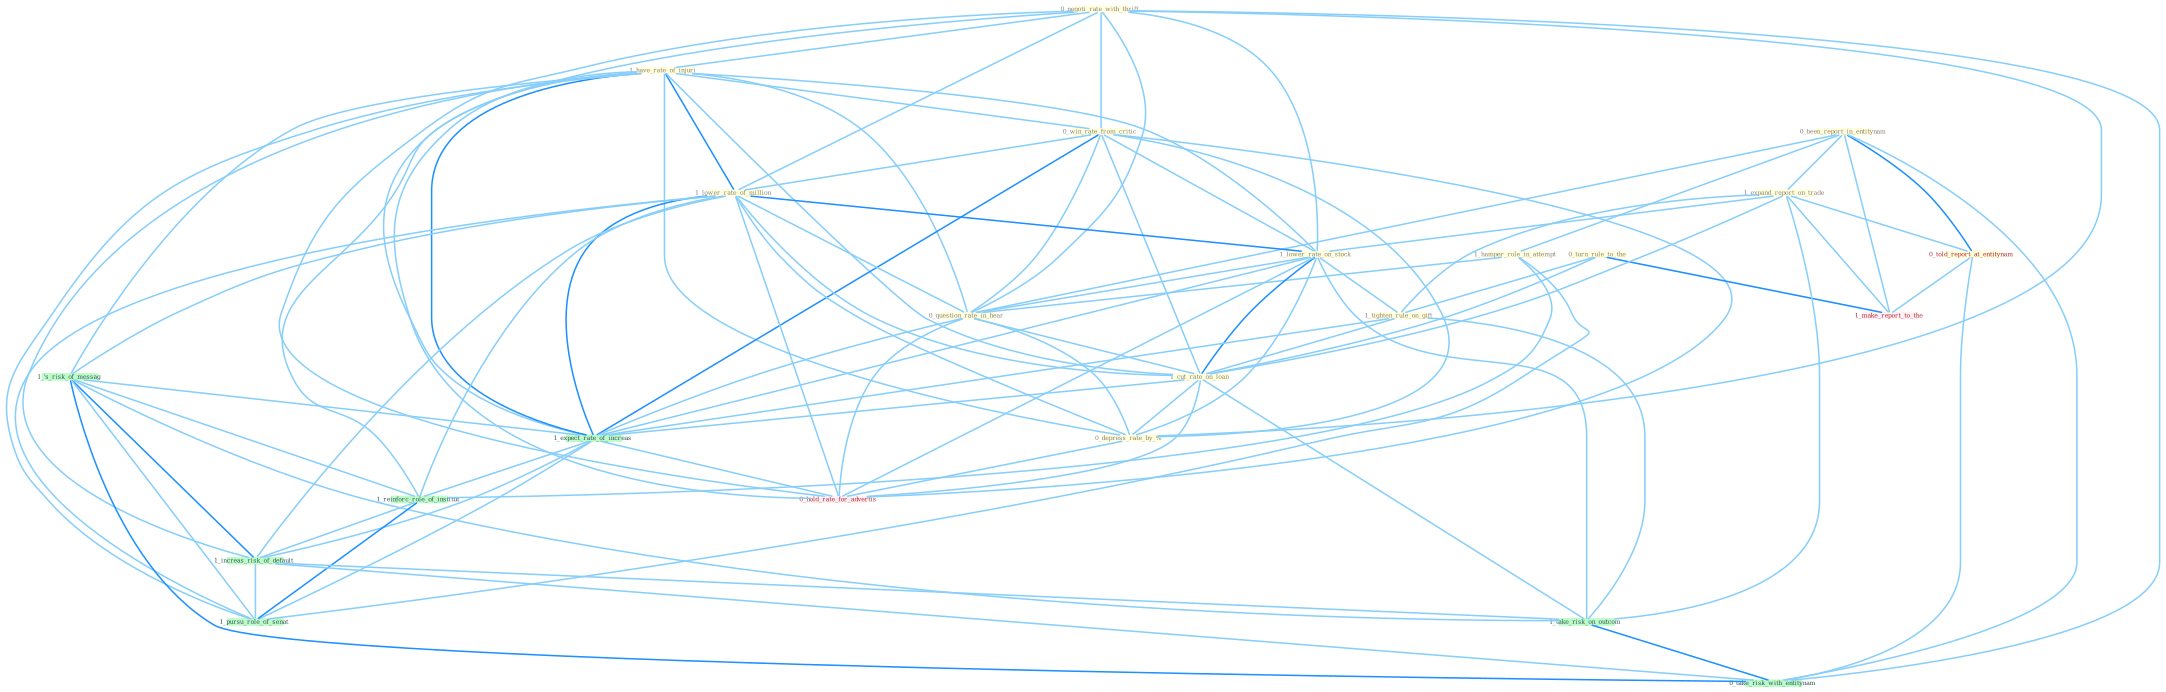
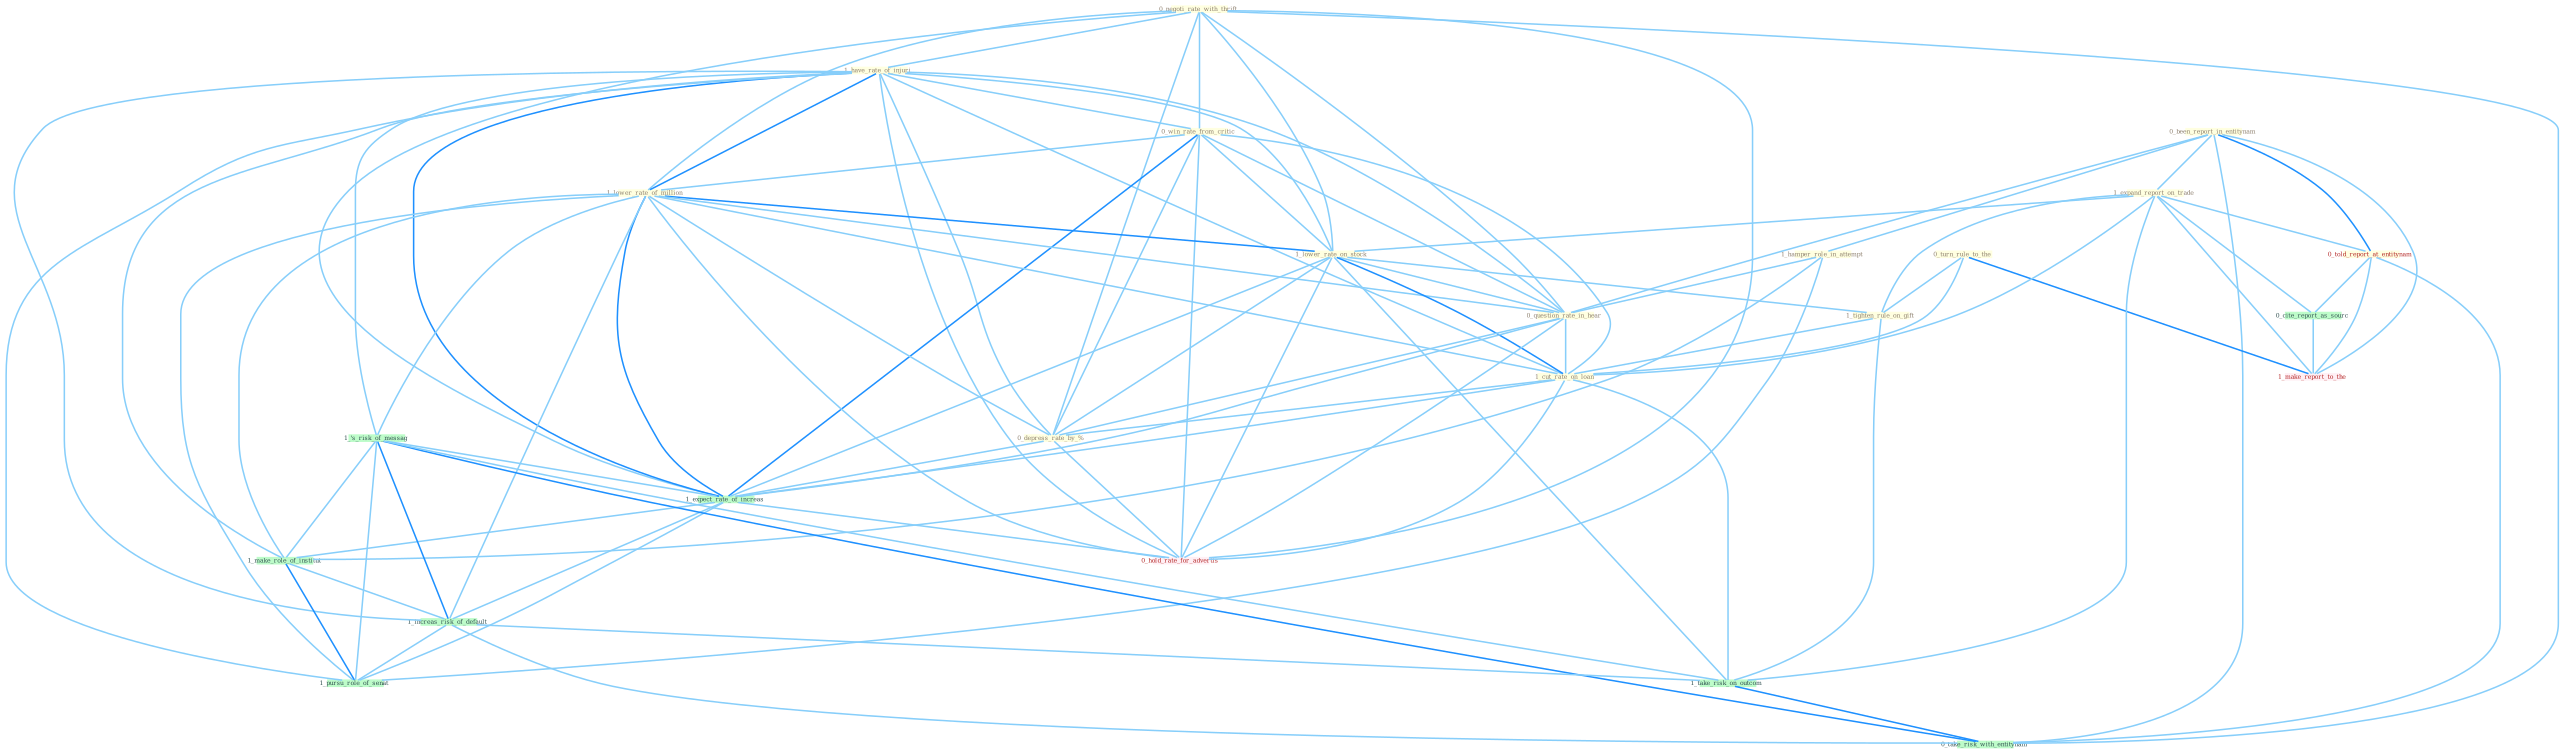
  graph {
    node [color="#ffffe0" fixedsize=true fontcolor="#8b7d6b" fontsize=4 shape=polygon style=filled]
    edge [color="#87cefa" w=1]
    "0_negoti_rate_with_thrift " [height=.06 width=.5]
    "0_been_report_in_entitynam " [height=.06 width=.5]
    "1_have_rate_of_injuri " [height=.06 width=.5]
    "0_win_rate_from_critic " [height=.06 width=.5]
    "0_turn_rule_to_the " [height=.06 width=.5]
    "1_hamper_role_in_attempt " [height=.06 width=.5]
    "1_expand_report_on_trade " [height=.06 width=.5]
    "1_lower_rate_of_million " [height=.06 width=.5]
    "1_lower_rate_on_stock " [height=.06 width=.5]
    "0_question_rate_in_hear " [height=.06 width=.5]
    "0_told_report_at_entitynam " [fontcolor="#b22222" height=.06 width=.5]
    "1_tighten_rule_on_gift " [height=.06 width=.5]
    "1_cut_rate_on_loan " [height=.06 width=.5]
    "0_depress_rate_by_% " [height=.06 width=.5]
    "1_make_report_to_the " [color="#fff0f5" fontcolor="#b22222" height=.06 width=.5]
    "0_hold_rate_for_advertis " [color="#fff0f5" fontcolor="#b22222" height=.06 width=.5]
    "1_expect_rate_of_increas " [color="#BDFCC9" fontcolor="#2f4f4f" height=.06 width=.5]
    "0_take_risk_with_entitynam " [color="#BDFCC9" fontcolor="#2f4f4f" height=.06 width=.5]
    "1_'s_risk_of_messag " [color="#BDFCC9" fontcolor="#2f4f4f" height=.06 width=.5]
-   "1_reinforc_role_of_institut " [color="#BDFCC9" fontcolor="#2f4f4f" height=.06 width=.5]
+   "1_reinforc_role_of_institut " [color="#BDFCC9" fontcolor="#2f4f4f" height=.06 width=.5 label="1_make_role_of_institut"]
    "1_increas_risk_of_default " [color="#BDFCC9" fontcolor="#2f4f4f" height=.06 width=.5]
    "1_pursu_role_of_senat " [color="#BDFCC9" fontcolor="#2f4f4f" height=.06 width=.5]
+   "0_cite_report_as_sourc " [color="#BDFCC9" fontcolor="#2f4f4f" height=.06 width=.5]
    "1_take_risk_on_outcom " [color="#BDFCC9" fontcolor="#2f4f4f" height=.06 width=.5]
    subgraph sub_1 {
      "0_negoti_rate_with_thrift "
      "0_been_report_in_entitynam "
      "1_have_rate_of_injuri "
      "0_win_rate_from_critic "
      "0_turn_rule_to_the "
      "1_hamper_role_in_attempt "
      "1_expand_report_on_trade "
      "1_lower_rate_of_million "
      "1_lower_rate_on_stock "
      "0_question_rate_in_hear "
      "0_told_report_at_entitynam "
      "1_tighten_rule_on_gift "
      "1_cut_rate_on_loan "
      "0_depress_rate_by_% "
    }
    subgraph sub_2 {
      "1_make_report_to_the "
      "0_hold_rate_for_advertis "
    }
    "0_negoti_rate_with_thrift " -- "1_have_rate_of_injuri "
    "0_negoti_rate_with_thrift " -- "0_win_rate_from_critic "
    "0_negoti_rate_with_thrift " -- "1_lower_rate_of_million "
    "0_negoti_rate_with_thrift " -- "1_lower_rate_on_stock "
    "0_negoti_rate_with_thrift " -- "0_question_rate_in_hear "
    "0_negoti_rate_with_thrift " -- "0_depress_rate_by_% "
    "0_negoti_rate_with_thrift " -- "0_hold_rate_for_advertis "
    "0_negoti_rate_with_thrift " -- "1_expect_rate_of_increas "
    "0_negoti_rate_with_thrift " -- "0_take_risk_with_entitynam "
    "0_been_report_in_entitynam " -- "1_hamper_role_in_attempt "
    "0_been_report_in_entitynam " -- "1_expand_report_on_trade "
    "0_been_report_in_entitynam " -- "0_question_rate_in_hear "
    "0_been_report_in_entitynam " -- "0_told_report_at_entitynam " [color="#1e90ff" w=2]
    "0_been_report_in_entitynam " -- "1_make_report_to_the "
    "0_been_report_in_entitynam " -- "0_take_risk_with_entitynam "
    "1_have_rate_of_injuri " -- "0_win_rate_from_critic "
    "1_have_rate_of_injuri " -- "1_lower_rate_of_million " [color="#1e90ff" w=2]
    "1_have_rate_of_injuri " -- "1_lower_rate_on_stock "
    "1_have_rate_of_injuri " -- "0_question_rate_in_hear "
    "1_have_rate_of_injuri " -- "1_cut_rate_on_loan "
    "1_have_rate_of_injuri " -- "0_depress_rate_by_% "
    "1_have_rate_of_injuri " -- "0_hold_rate_for_advertis "
    "1_have_rate_of_injuri " -- "1_expect_rate_of_increas " [color="#1e90ff" w=2]
    "1_have_rate_of_injuri " -- "1_'s_risk_of_messag "
    "1_have_rate_of_injuri " -- "1_reinforc_role_of_institut "
    "1_have_rate_of_injuri " -- "1_increas_risk_of_default "
    "1_have_rate_of_injuri " -- "1_pursu_role_of_senat "
    "0_win_rate_from_critic " -- "1_lower_rate_of_million "
    "0_win_rate_from_critic " -- "1_lower_rate_on_stock "
    "0_win_rate_from_critic " -- "0_question_rate_in_hear "
    "0_win_rate_from_critic " -- "1_cut_rate_on_loan "
    "0_win_rate_from_critic " -- "0_depress_rate_by_% "
    "0_win_rate_from_critic " -- "0_hold_rate_for_advertis "
    "0_win_rate_from_critic " -- "1_expect_rate_of_increas " [color="#1e90ff"]
    "0_turn_rule_to_the " -- "1_tighten_rule_on_gift "
    "0_turn_rule_to_the " -- "1_cut_rate_on_loan "
    "0_turn_rule_to_the " -- "1_make_report_to_the " [color="#1e90ff" w=2]
    "1_hamper_role_in_attempt " -- "0_question_rate_in_hear "
    "1_hamper_role_in_attempt " -- "1_reinforc_role_of_institut "
    "1_hamper_role_in_attempt " -- "1_pursu_role_of_senat "
    "1_expand_report_on_trade " -- "1_lower_rate_on_stock "
    "1_expand_report_on_trade " -- "0_told_report_at_entitynam "
    "1_expand_report_on_trade " -- "1_tighten_rule_on_gift "
    "1_expand_report_on_trade " -- "1_cut_rate_on_loan "
    "1_expand_report_on_trade " -- "1_make_report_to_the "
+   "1_expand_report_on_trade " -- "0_cite_report_as_sourc "
    "1_expand_report_on_trade " -- "1_take_risk_on_outcom "
    "1_lower_rate_of_million " -- "1_lower_rate_on_stock " [color="#1e90ff" w=2]
    "1_lower_rate_of_million " -- "0_question_rate_in_hear "
    "1_lower_rate_of_million " -- "1_cut_rate_on_loan "
    "1_lower_rate_of_million " -- "0_depress_rate_by_% "
    "1_lower_rate_of_million " -- "0_hold_rate_for_advertis "
    "1_lower_rate_of_million " -- "1_expect_rate_of_increas " [color="#1e90ff" w=2]
    "1_lower_rate_of_million " -- "1_'s_risk_of_messag "
    "1_lower_rate_of_million " -- "1_reinforc_role_of_institut "
    "1_lower_rate_of_million " -- "1_increas_risk_of_default "
    "1_lower_rate_of_million " -- "1_pursu_role_of_senat "
    "1_lower_rate_on_stock " -- "0_question_rate_in_hear "
    "1_lower_rate_on_stock " -- "1_tighten_rule_on_gift "
    "1_lower_rate_on_stock " -- "1_cut_rate_on_loan " [color="#1e90ff" w=2]
    "1_lower_rate_on_stock " -- "0_depress_rate_by_% "
    "1_lower_rate_on_stock " -- "0_hold_rate_for_advertis "
    "1_lower_rate_on_stock " -- "1_expect_rate_of_increas "
    "1_lower_rate_on_stock " -- "1_take_risk_on_outcom "
    "0_question_rate_in_hear " -- "1_cut_rate_on_loan "
    "0_question_rate_in_hear " -- "0_depress_rate_by_% "
    "0_question_rate_in_hear " -- "0_hold_rate_for_advertis "
    "0_question_rate_in_hear " -- "1_expect_rate_of_increas "
    "0_told_report_at_entitynam " -- "1_make_report_to_the "
    "0_told_report_at_entitynam " -- "0_take_risk_with_entitynam "
+   "0_told_report_at_entitynam " -- "0_cite_report_as_sourc "
    "1_tighten_rule_on_gift " -- "1_cut_rate_on_loan "
    "1_tighten_rule_on_gift " -- "1_take_risk_on_outcom "
    "1_cut_rate_on_loan " -- "0_depress_rate_by_% "
    "1_cut_rate_on_loan " -- "0_hold_rate_for_advertis "
    "1_cut_rate_on_loan " -- "1_expect_rate_of_increas "
    "1_cut_rate_on_loan " -- "1_take_risk_on_outcom "
    "0_depress_rate_by_% " -- "0_hold_rate_for_advertis "
-   "1_tighten_rule_on_gift " -- "1_expect_rate_of_increas "
+   "0_depress_rate_by_% " -- "1_expect_rate_of_increas "
    "1_expect_rate_of_increas " -- "0_hold_rate_for_advertis "
    "1_expect_rate_of_increas " -- "1_reinforc_role_of_institut "
    "1_expect_rate_of_increas " -- "1_increas_risk_of_default "
    "1_expect_rate_of_increas " -- "1_pursu_role_of_senat "
    "1_'s_risk_of_messag " -- "1_expect_rate_of_increas "
    "1_'s_risk_of_messag " -- "0_take_risk_with_entitynam " [color="#1e90ff"]
    "1_'s_risk_of_messag " -- "1_reinforc_role_of_institut "
    "1_'s_risk_of_messag " -- "1_increas_risk_of_default " [color="#1e90ff" w=2]
    "1_'s_risk_of_messag " -- "1_pursu_role_of_senat "
    "1_'s_risk_of_messag " -- "1_take_risk_on_outcom "
    "1_reinforc_role_of_institut " -- "1_increas_risk_of_default "
    "1_reinforc_role_of_institut " -- "1_pursu_role_of_senat " [color="#1e90ff" w=2]
    "1_increas_risk_of_default " -- "0_take_risk_with_entitynam "
    "1_increas_risk_of_default " -- "1_pursu_role_of_senat "
    "1_increas_risk_of_default " -- "1_take_risk_on_outcom "
+   "0_cite_report_as_sourc " -- "1_make_report_to_the "
    "1_take_risk_on_outcom " -- "0_take_risk_with_entitynam " [color="#1e90ff" w=2]
  }
